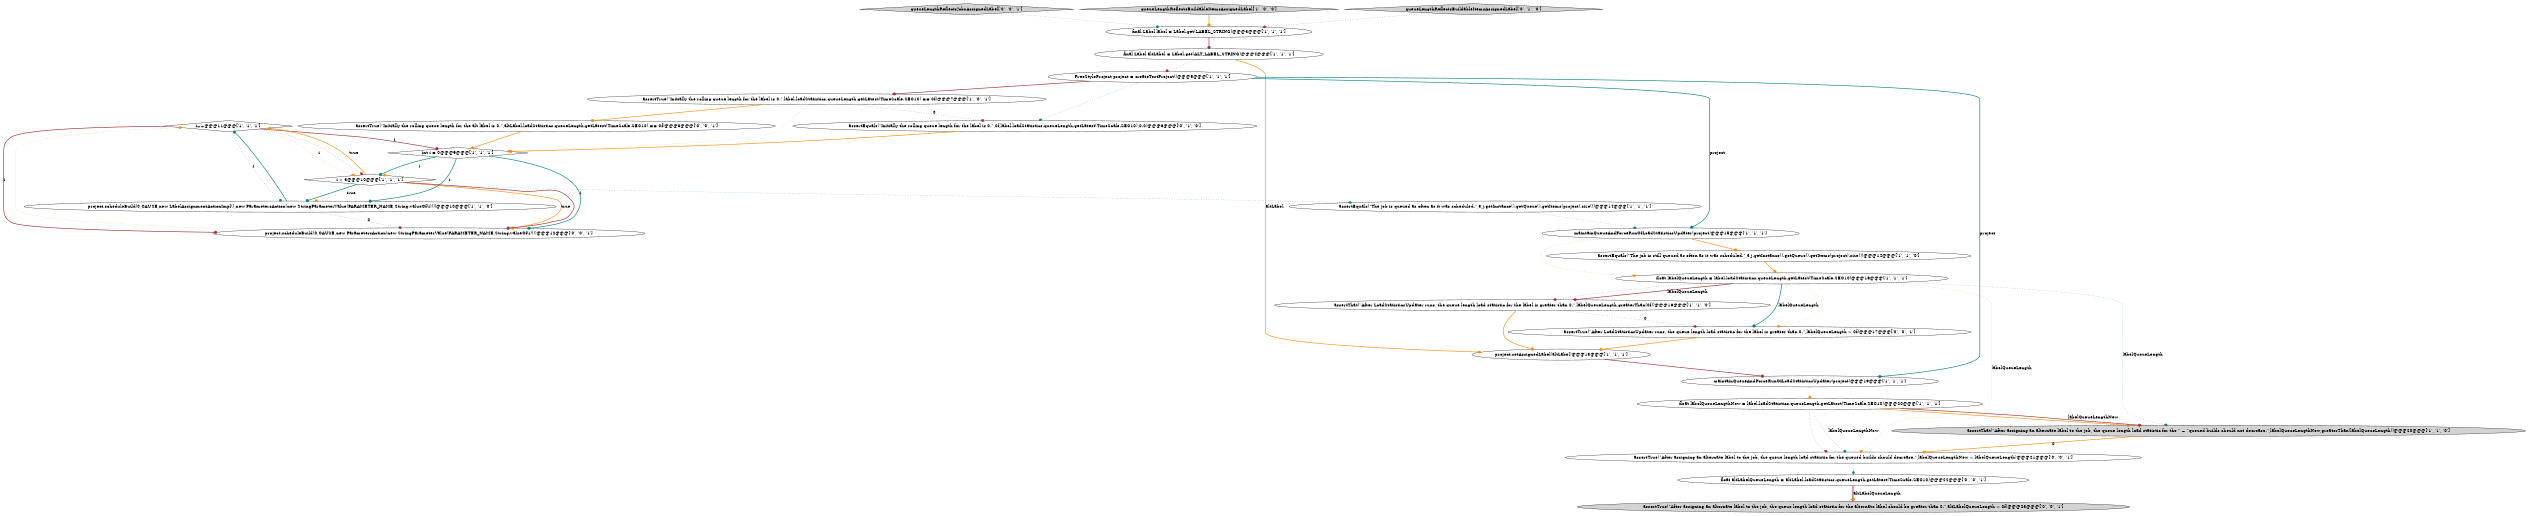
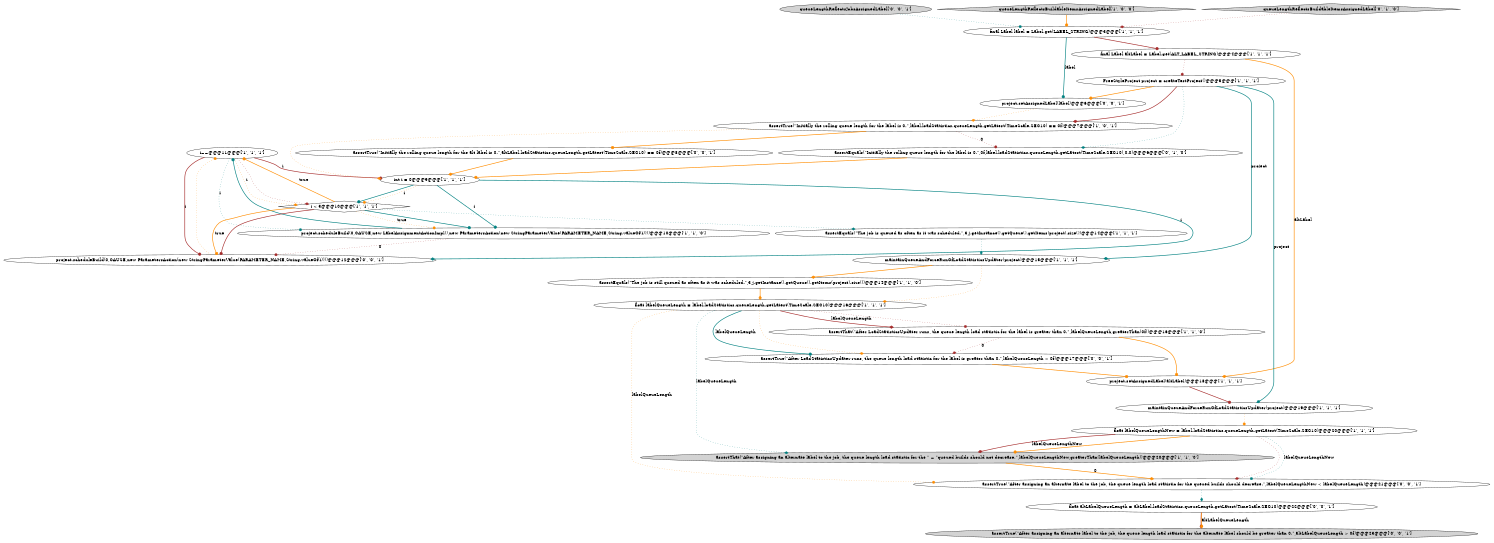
  digraph {
    node [fillcolor=white shape=ellipse style=filled]
    edge [arrowhead=dot color=darkorange style=bold]
-   n1 [label="i++@@@11@@@['1', '1', '1']" shape=diamond]
+   n1 [label="i++@@@11@@@['1', '1', '1']"]
    n2 [label="project.scheduleBuild(0,CAUSE,new ParametersAction(new StringParameterValue(PARAMETER_NAME,String.valueOf(i))))@@@12@@@['0', '0', '1']"]
    n3 [label="project.scheduleBuild(0,CAUSE,new LabelAssignmentActionImpl(),new ParametersAction(new StringParameterValue(PARAMETER_NAME,String.valueOf(i))))@@@10@@@['1', '1', '0']"]
    n4 [label="i < 3@@@10@@@['1', '1', '1']" shape=diamond]
-   n5 [label="int i = 0@@@9@@@['1', '1', '1']" shape=diamond]
+   n5 [label="int i = 0@@@9@@@['1', '1', '1']"]
    n6 [label="assertEquals(\"The job is queued as often as it was scheduled.\",3,j.getInstance().getQueue().getItems(project).size())@@@14@@@['1', '1', '1']"]
    n7 [label="project.setAssignedLabel(altLabel)@@@18@@@['1', '1', '1']"]
    n8 [label="maintainQueueAndForceRunOfLoadStatisticsUpdater(project)@@@19@@@['1', '1', '1']"]
    n9 [label="float labelQueueLengthNew = label.loadStatistics.queueLength.getLatest(TimeScale.SEC10)@@@20@@@['1', '1', '1']"]
    n10 [label="maintainQueueAndForceRunOfLoadStatisticsUpdater(project)@@@15@@@['1', '1', '1']"]
    n11 [label="assertEquals(\"The job is still queued as often as it was scheduled.\",3,j.getInstance().getQueue().getItems(project).size())@@@14@@@['1', '1', '0']"]
    n12 [label="float labelQueueLength = label.loadStatistics.queueLength.getLatest(TimeScale.SEC10)@@@16@@@['1', '1', '1']"]
    n13 [label="assertTrue(\"Initially the rolling queue length for the alt label is 0.\",altLabel.loadStatistics.queueLength.getLatest(TimeScale.SEC10) == 0f)@@@8@@@['0', '0', '1']"]
    n14 [label="assertTrue(\"After assigning an alternate label to the job, the queue length load statistic for the queued builds should decrease.\",labelQueueLengthNew < labelQueueLength)@@@21@@@['0', '0', '1']"]
    n15 [label="float altLabelQueueLength = altLabel.loadStatistics.queueLength.getLatest(TimeScale.SEC10)@@@22@@@['0', '0', '1']"]
    n16 [fillcolor=lightgray label="assertTrue(\"After assigning an alternate label to the job, the queue length load statistic for the alternate label should be greater than 0.\",altLabelQueueLength > 0f)@@@23@@@['0', '0', '1']"]
    n17 [label="final Label label = Label.get(LABEL_STRING)@@@3@@@['1', '1', '1']"]
+   n18 [label="project.setAssignedLabel(label)@@@6@@@['0', '0', '1']"]
    n19 [label="final Label altLabel = Label.get(ALT_LABEL_STRING)@@@4@@@['1', '1', '1']"]
    n20 [label="assertTrue(\"Initially the rolling queue length for the label is 0.\",label.loadStatistics.queueLength.getLatest(TimeScale.SEC10) == 0f)@@@7@@@['1', '0', '1']"]
    n21 [label="FreeStyleProject project = createTestProject()@@@5@@@['1', '1', '1']"]
    n22 [fillcolor=lightgray label="assertThat(\"After assigning an alternate label to the job, the queue length load statistic for the \" + \"queued builds should not decrease.\",labelQueueLengthNew,greaterThan(labelQueueLength))@@@20@@@['1', '1', '0']"]
-   n23 [fillcolor=lightgray label="queueLengthReflectsJobsAssignedLabel['0', '0', '1']" shape=diamond]
+   n23 [fillcolor=lightgray label="queueLengthReflectsJobsAssignedLabel['0', '0', '1']"]
    n24 [label="assertEquals(\"Initially the rolling queue length for the label is 0.\",0f,label.loadStatistics.queueLength.getLatest(TimeScale.SEC10),0.0)@@@6@@@['0', '1', '0']"]
    n25 [label="assertThat(\"After LoadStatisticsUpdater runs, the queue length load statistic for the label is greater than 0.\",labelQueueLength,greaterThan(0f))@@@16@@@['1', '1', '0']"]
    n26 [label="assertTrue(\"After LoadStatisticsUpdater runs, the queue length load statistic for the label is greater than 0.\",labelQueueLength > 0f)@@@17@@@['0', '0', '1']"]
    n27 [fillcolor=lightgray label="queueLengthReflectsBuildableItemsAssignedLabel['1', '0', '0']" shape=diamond]
    n28 [fillcolor=lightgray label="queueLengthReflectsBuildableItemsAssignedLabel['0', '1', '0']" shape=diamond]
    n1 -> n2 [color=brown label=i]
    n1 -> n3 [color=teal label=i style=dotted]
    n1 -> n4 [arrowhead=diamond label=i style=dotted]
    n1 -> n4 [arrowhead=diamond color=brown style=dotted]
    n1 -> n5 [color=brown label=i]
    n2 -> n1 [style=dotted]
    n3 -> n1 [color=teal]
    n3 -> n2 [color=brown label=0 style=dotted]
    n4 -> n1 [label=true]
    n4 -> n2 [label=true]
    n4 -> n2 [color=brown]
    n4 -> n3 [color=teal]
    n4 -> n3 [label=true style=dotted]
    n4 -> n6 [arrowhead=diamond color=teal style=dotted]
    n5 -> n2 [arrowhead=diamond color=teal label=i]
    n5 -> n3 [color=teal label=i]
    n5 -> n4 [color=teal]
    n5 -> n4 [label=i style=dotted]
    n6 -> n10 [arrowhead=diamond color=teal style=dotted]
    n7 -> n8 [color=brown]
    n8 -> n9 [style=dotted]
    n9 -> n14 [arrowhead=diamond color=brown style=dotted]
    n9 -> n14 [color=teal label=labelQueueLengthNew style=dotted]
    n9 -> n22
    n9 -> n22 [arrowhead=diamond color=brown label=labelQueueLengthNew]
    n10 -> n11 [arrowhead=diamond]
    n10 -> n12 [arrowhead=diamond style=dotted]
    n11 -> n12 [arrowhead=diamond]
    n12 -> n14 [label=labelQueueLength style=dotted]
    n12 -> n22 [arrowhead=diamond color=teal label=labelQueueLength style=dotted]
    n12 -> n25 [color=brown style=dotted]
    n12 -> n25 [arrowhead=diamond color=brown label=labelQueueLength]
    n12 -> n26 [color=teal label=labelQueueLength]
    n12 -> n26 [arrowhead=diamond style=dotted]
    n13 -> n5 [arrowhead=diamond]
    n14 -> n15 [arrowhead=diamond color=teal style=dotted]
    n15 -> n16 [arrowhead=diamond color=brown]
    n15 -> n16 [arrowhead=diamond label=altLabelQueueLength]
+   n17 -> n18 [color=teal label=label]
    n17 -> n19 [color=brown]
+   n18 -> n20 [arrowhead=diamond style=dotted]
    n19 -> n7 [arrowhead=diamond label=altLabel]
    n19 -> n21 [color=brown style=dotted]
    n20 -> n5 [arrowhead=diamond style=dotted]
    n20 -> n13
    n20 -> n24 [color=brown label=0 style=dotted]
    n21 -> n8 [arrowhead=diamond color=teal label=project]
    n21 -> n10 [arrowhead=diamond color=teal label=project]
+   n21 -> n18
    n21 -> n20 [arrowhead=diamond color=brown]
    n21 -> n24 [arrowhead=diamond color=teal style=dotted]
    n22 -> n14 [arrowhead=diamond label=0]
    n23 -> n17 [color=teal style=dotted]
    n24 -> n5
    n25 -> n7
    n25 -> n26 [arrowhead=diamond color=brown label=0 style=dotted]
    n26 -> n7
    n27 -> n17
    n28 -> n17 [arrowhead=diamond color=brown style=dotted]
  }
